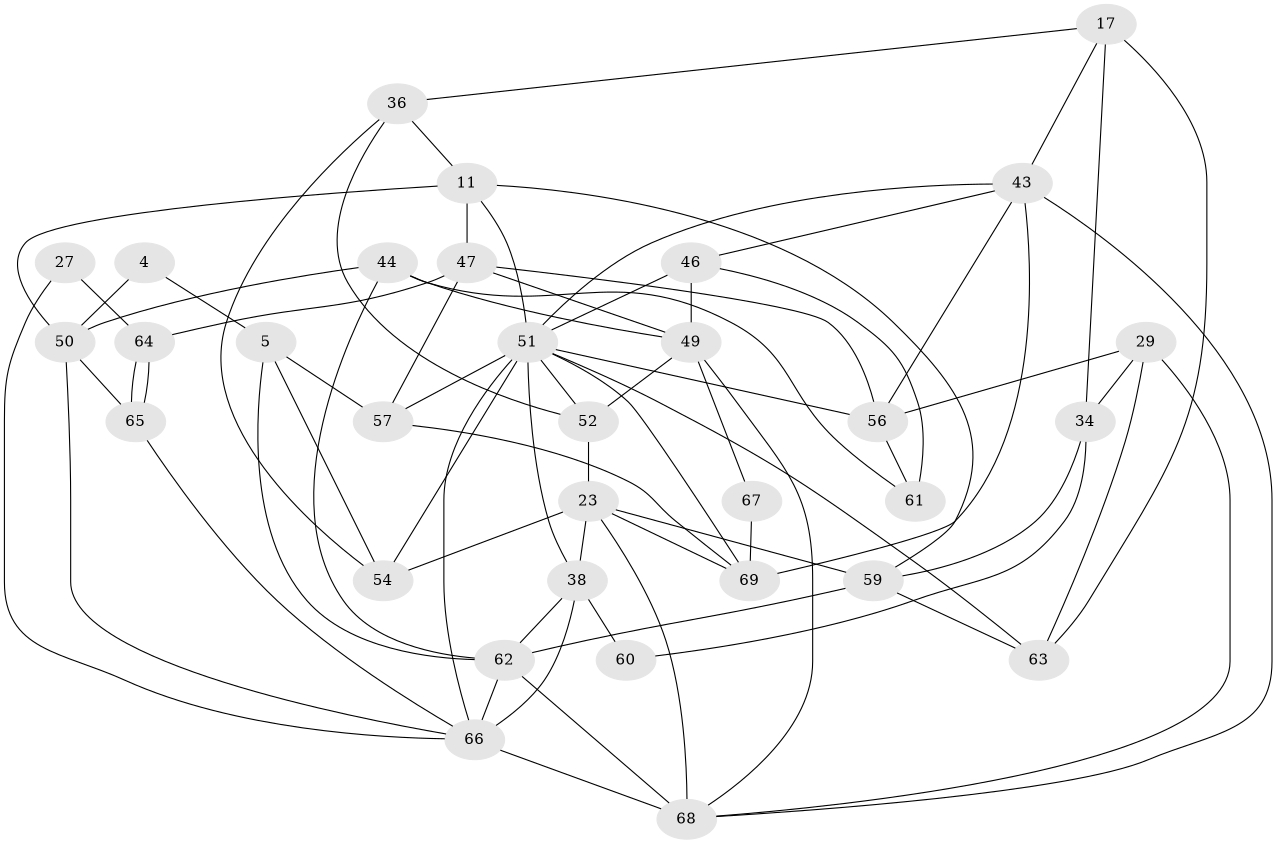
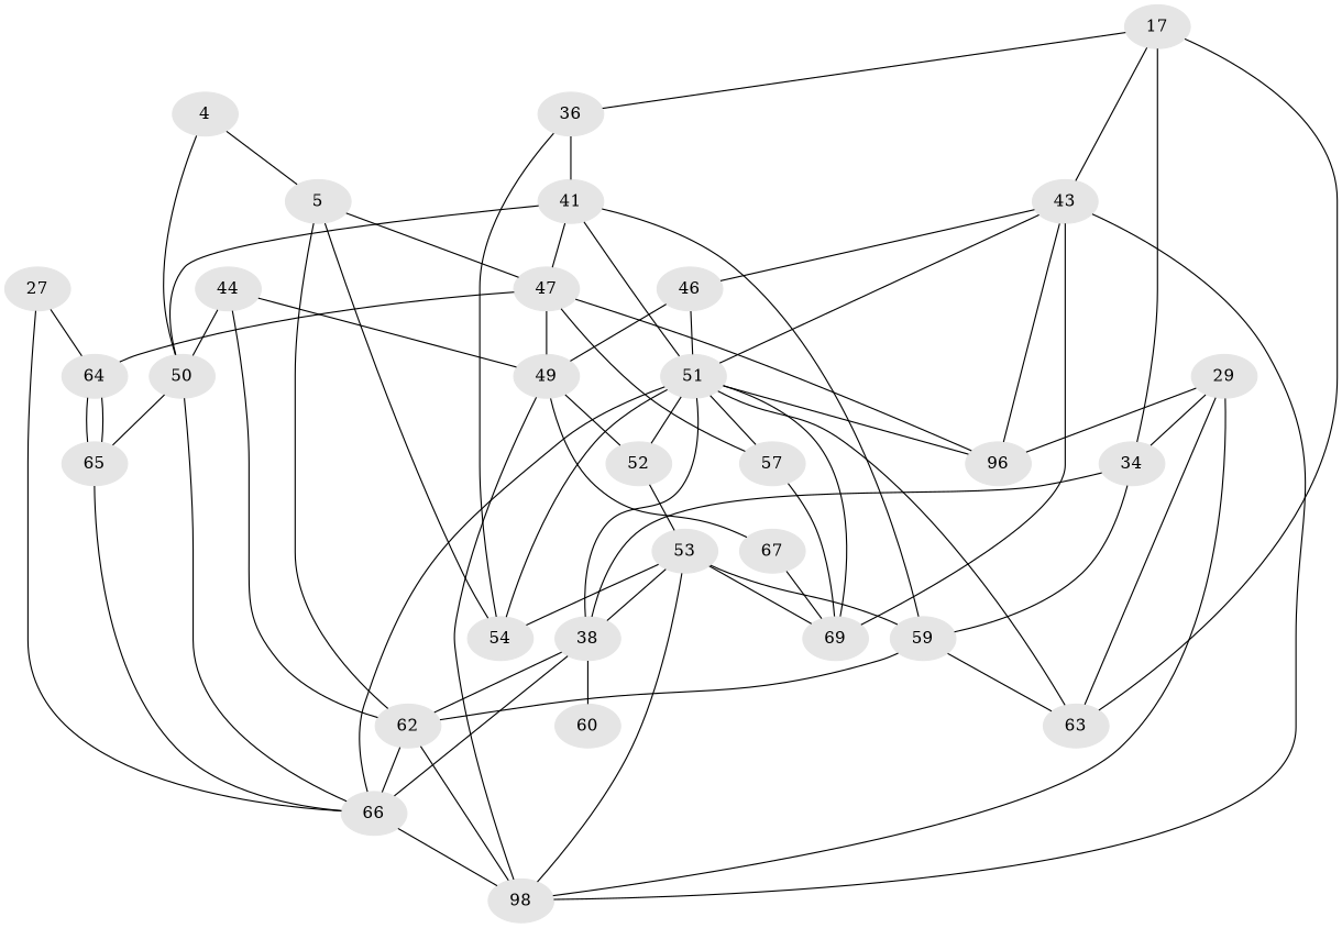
  graph {
    node [color=gray90 style=filled]
    4 [super="+1"]
    5
    50 [super="+42"]
    62 [super="+33+48"]
    54
    57 [super="+32"]
    36 [super="+26"]
-   41 [label=11]
+   41
    52
    65 [super="+38"]
    66 [super="+9+37+55+23"]
-   68 [super="+40"]
+   68 [super="+40" label=98]
    69
    59 [super="+35"]
    34
    60
-   53 [super="+30+12" label=23]
+   53 [super="+30+12"]
    n18 [label=38 super="+6"]
    17 [super="+16"]
    43 [super="+24"]
    63
-   56 [super="+39+18"]
+   56 [super="+39+18" label=96]
    51 [super="+10+28+45"]
    46 [super="+3"]
    27
    64
    29
-   61
    47
    49
    44
    67
    4 -- 5 [weight=2]
    4 -- 50 [weight=2]
    5 -- 62
    5 -- 54
-   5 -- 57 [weight=2]
+   5 -- 47 [weight=2]
    50 -- 65
    50 -- 66
    62 -- 66
    62 -- 68
    57 -- 69
    36 -- 54
    36 -- 41
-   36 -- 52
    41 -- 50
    41 -- 59
    41 -- 51
    41 -- 47
    52 -- 53
    65 -- 66
    66 -- 68 [weight=4]
    59 -- 62
    59 -- 63
    34 -- 59
-   34 -- 60
+   34 -- n18
    53 -- 54
    53 -- 68
    53 -- 69
    53 -- 59
    53 -- n18 [weight=2]
    n18 -- 62
    n18 -- 66
    n18 -- 60 [weight=2]
    17 -- 36
    17 -- 34 [weight=2]
    17 -- 43
    17 -- 63
    43 -- 68 [weight=2]
    43 -- 69 [weight=2]
    43 -- 56
    43 -- 51
    43 -- 46
-   56 -- 61
    51 -- 54
    51 -- 57
    51 -- 52
    51 -- 66 [weight=3]
    51 -- 69
    51 -- n18 [weight=2]
    51 -- 63
    51 -- 56
    46 -- 51
-   46 -- 61
    46 -- 49 [weight=2]
    27 -- 66
    27 -- 64
    64 -- 65 [weight=2]
    64 -- 65
    29 -- 68
    29 -- 34
    29 -- 63
    29 -- 56
    47 -- 57
    47 -- 56
    47 -- 64
    47 -- 49
    49 -- 52
    49 -- 68 [weight=2]
    49 -- 67
    44 -- 50 [weight=2]
    44 -- 62
-   44 -- 61
    44 -- 49
    67 -- 69
  }
